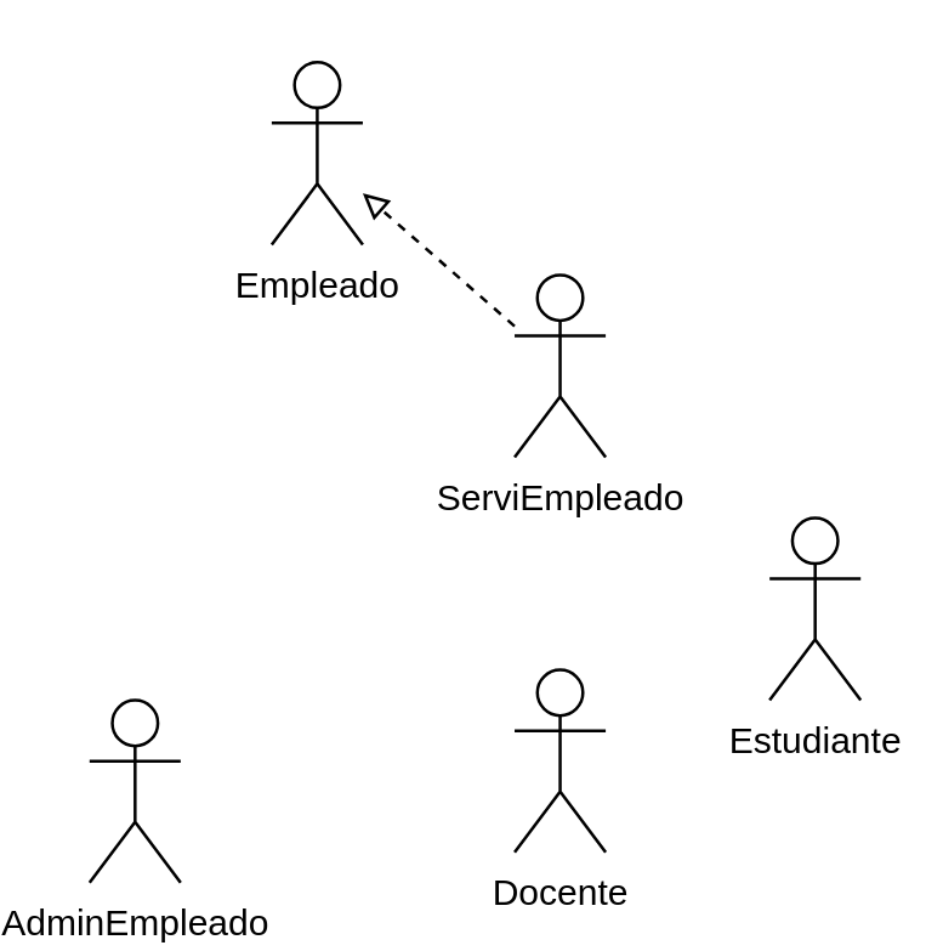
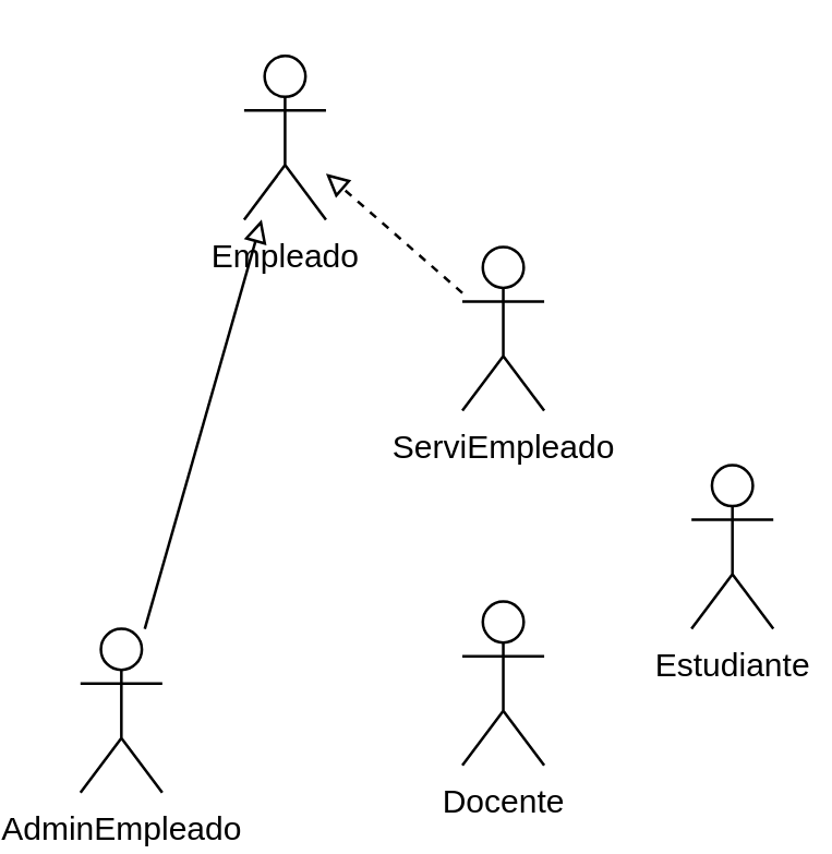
  <mxCell id="0" />
  <mxCell id="1" parent="0" />
  <mxCell id="2" value="Empleado" style="shape=umlActor;verticalLabelPosition=bottom;verticalAlign=top;html=1;" vertex="1" parent="1"><mxGeometry x="80" y="20" width="30" height="60" as="geometry" /></mxCell>
  <mxCell id="3" style="rounded=0;orthogonalLoop=1;jettySize=auto;html=1;endArrow=block;endFill=0;dashed=1;" edge="1" parent="1" source="4" target="2"><mxGeometry relative="1" as="geometry" /></mxCell>
  <mxCell id="4" value="ServiEmpleado" style="shape=umlActor;verticalLabelPosition=bottom;verticalAlign=top;html=1;" vertex="1" parent="1"><mxGeometry x="160" y="90" width="30" height="60" as="geometry" /></mxCell>
+ <mxCell id="5" style="edgeStyle=none;rounded=0;orthogonalLoop=1;jettySize=auto;html=1;endArrow=block;endFill=0;" edge="1" parent="1" source="6" target="2"><mxGeometry relative="1" as="geometry" /></mxCell>
  <mxCell id="6" value="AdminEmpleado" style="shape=umlActor;verticalLabelPosition=bottom;verticalAlign=top;html=1;" vertex="1" parent="1"><mxGeometry x="20" y="230" width="30" height="60" as="geometry" /></mxCell>
  <mxCell id="7" value="Docente" style="shape=umlActor;verticalLabelPosition=bottom;verticalAlign=top;html=1;" vertex="1" parent="1"><mxGeometry x="160" y="220" width="30" height="60" as="geometry" /></mxCell>
  <mxCell id="8" value="Estudiante" style="shape=umlActor;verticalLabelPosition=bottom;verticalAlign=top;html=1;" vertex="1" parent="1"><mxGeometry x="244" y="170" width="30" height="60" as="geometry" /></mxCell>
